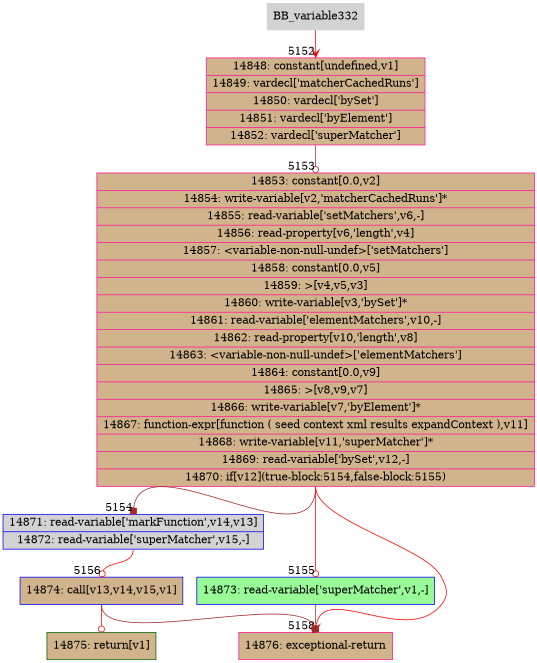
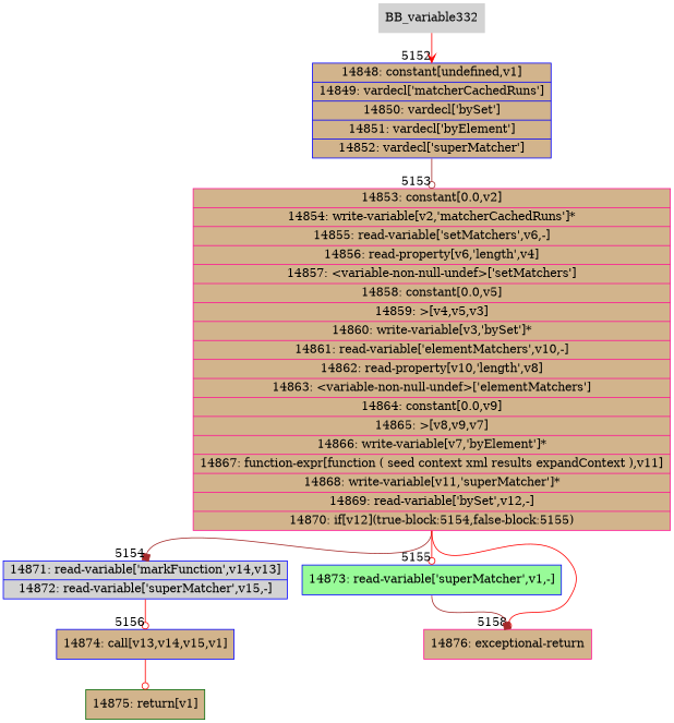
  digraph {
    rankdir=TD
    node [color=blue fillcolor=tan shape=record style=filled]
    edge [arrowhead=odot color=red headport=n tailport=s]
    n1 [color=deeppink fillcolor=lightgrey label=BB_variable332 shape=none]
-   n2 [color=deeppink label="{14848: constant[undefined,v1]|14849: vardecl['matcherCachedRuns']|14850: vardecl['bySet']|14851: vardecl['byElement']|14852: vardecl['superMatcher']}"]
+   n2 [label="{14848: constant[undefined,v1]|14849: vardecl['matcherCachedRuns']|14850: vardecl['bySet']|14851: vardecl['byElement']|14852: vardecl['superMatcher']}"]
    n3 [color=deeppink label="{14853: constant[0.0,v2]|14854: write-variable[v2,'matcherCachedRuns']*|14855: read-variable['setMatchers',v6,-]|14856: read-property[v6,'length',v4]|14857: \<variable-non-null-undef\>['setMatchers']|14858: constant[0.0,v5]|14859: \>[v4,v5,v3]|14860: write-variable[v3,'bySet']*|14861: read-variable['elementMatchers',v10,-]|14862: read-property[v10,'length',v8]|14863: \<variable-non-null-undef\>['elementMatchers']|14864: constant[0.0,v9]|14865: \>[v8,v9,v7]|14866: write-variable[v7,'byElement']*|14867: function-expr[function ( seed context xml results expandContext ),v11]|14868: write-variable[v11,'superMatcher']*|14869: read-variable['bySet',v12,-]|14870: if[v12](true-block:5154,false-block:5155)}"]
    n4 [fillcolor=lightgrey label="{14871: read-variable['markFunction',v14,v13]|14872: read-variable['superMatcher',v15,-]}"]
    n5 [fillcolor=palegreen label="{14873: read-variable['superMatcher',v1,-]}"]
    n6 [color=deeppink label="{14876: exceptional-return}"]
    n7 [label="{14874: call[v13,v14,v15,v1]}"]
    n8 [color=darkgreen label="{14875: return[v1]}"]
    n1 -> n2 [arrowhead=vee headlabel="    5152"]
    n2 -> n3 [color=brown headlabel="      5153"]
    n3 -> n4 [arrowhead=box color=brown headlabel="      5154"]
    n3 -> n5 [headlabel="      5155"]
-   n3 -> n6 [arrowhead=vee headlabel="      5158"]
+   n3 -> n6 [headlabel="      5158"]
    n4 -> n7 [headlabel="      5156"]
    n5 -> n6 [arrowhead=box color=brown]
-   n7 -> n6 [arrowhead=box color=brown]
    n7 -> n8
  }
